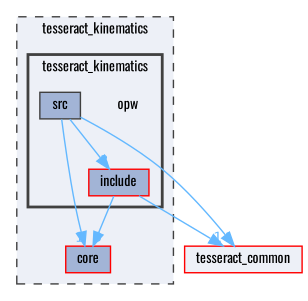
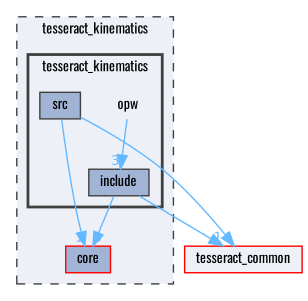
  digraph {
    compound=true
    fontname=Oswald
    node [fontname=Oswald fontsize=10 shape=box color=grey25 fillcolor="#a2b4d6" style=filled]
    edge [color=steelblue1 fontcolor=steelblue1 fontname=Oswald fontsize=10 headlabel=1 labeldistance=1.5 labelfontname=Helvetica labelfontsize=10]
    n1 [height=0.2 label=opw shape=plaintext width=0.4 color="" fillcolor="" style=""]
-   n2 [color=red height=0.2 label=include width=0.4]
+   n2 [height=0.2 label=include width=0.4]
    n3 [height=0.2 label=src width=0.4]
    n4 [color=red height=0.2 label=core width=0.4]
    n5 [color=red fillcolor="#edf0f7" height=0.2 label=tesseract_common width=0.4]
    subgraph cluster_1 {
      bgcolor="#edf0f7"
      fontsize=10
      label=tesseract_kinematics
      pencolor=grey25
      style="filled,dashed"
      n4
      subgraph cluster_2 {
        bgcolor="#edf0f7"
        fontsize=10
        pencolor=grey25
        style="filled,bold"
        n1
        n2
        n3
      }
    }
    n2 -> n4 [headlabel=3]
    n2 -> n5
-   n3 -> n2 [headlabel=3]
+   n1 -> n2 [headlabel=3]
    n3 -> n4
    n3 -> n5
  }
